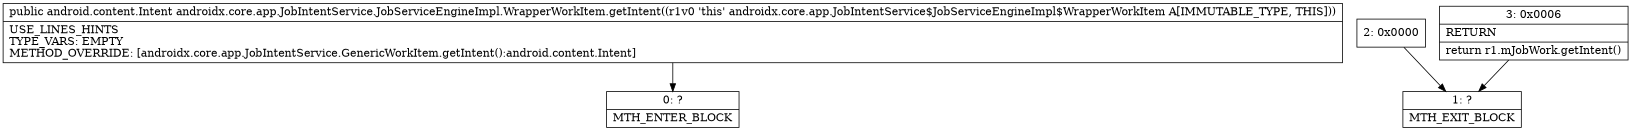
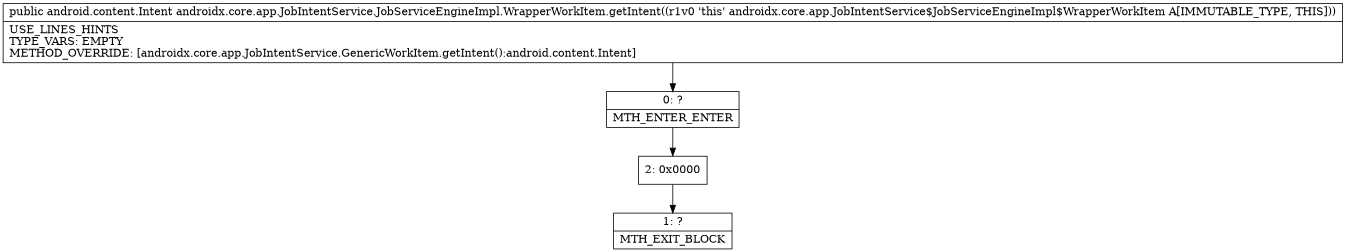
  digraph {
    node [shape=record]
-   n1 [label="{0\:\ ?|MTH_ENTER_BLOCK\l}"]
+   n1 [label="{0\:\ ?|MTH_ENTER_ENTER\l}"]
    n2 [label="{2\:\ 0x0000}"]
    n3 [label="{1\:\ ?|MTH_EXIT_BLOCK\l}"]
-   n4 [label="{3\:\ 0x0006|RETURN\l|return r1.mJobWork.getIntent()\l}"]
    n5 [label="{public android.content.Intent androidx.core.app.JobIntentService.JobServiceEngineImpl.WrapperWorkItem.getIntent((r1v0 'this' androidx.core.app.JobIntentService$JobServiceEngineImpl$WrapperWorkItem A[IMMUTABLE_TYPE, THIS]))  | USE_LINES_HINTS\lTYPE_VARS: EMPTY\lMETHOD_OVERRIDE: [androidx.core.app.JobIntentService.GenericWorkItem.getIntent():android.content.Intent]\l}"]
+   n1 -> n2
    n2 -> n3
-   n4 -> n3
    n5 -> n1
  }
